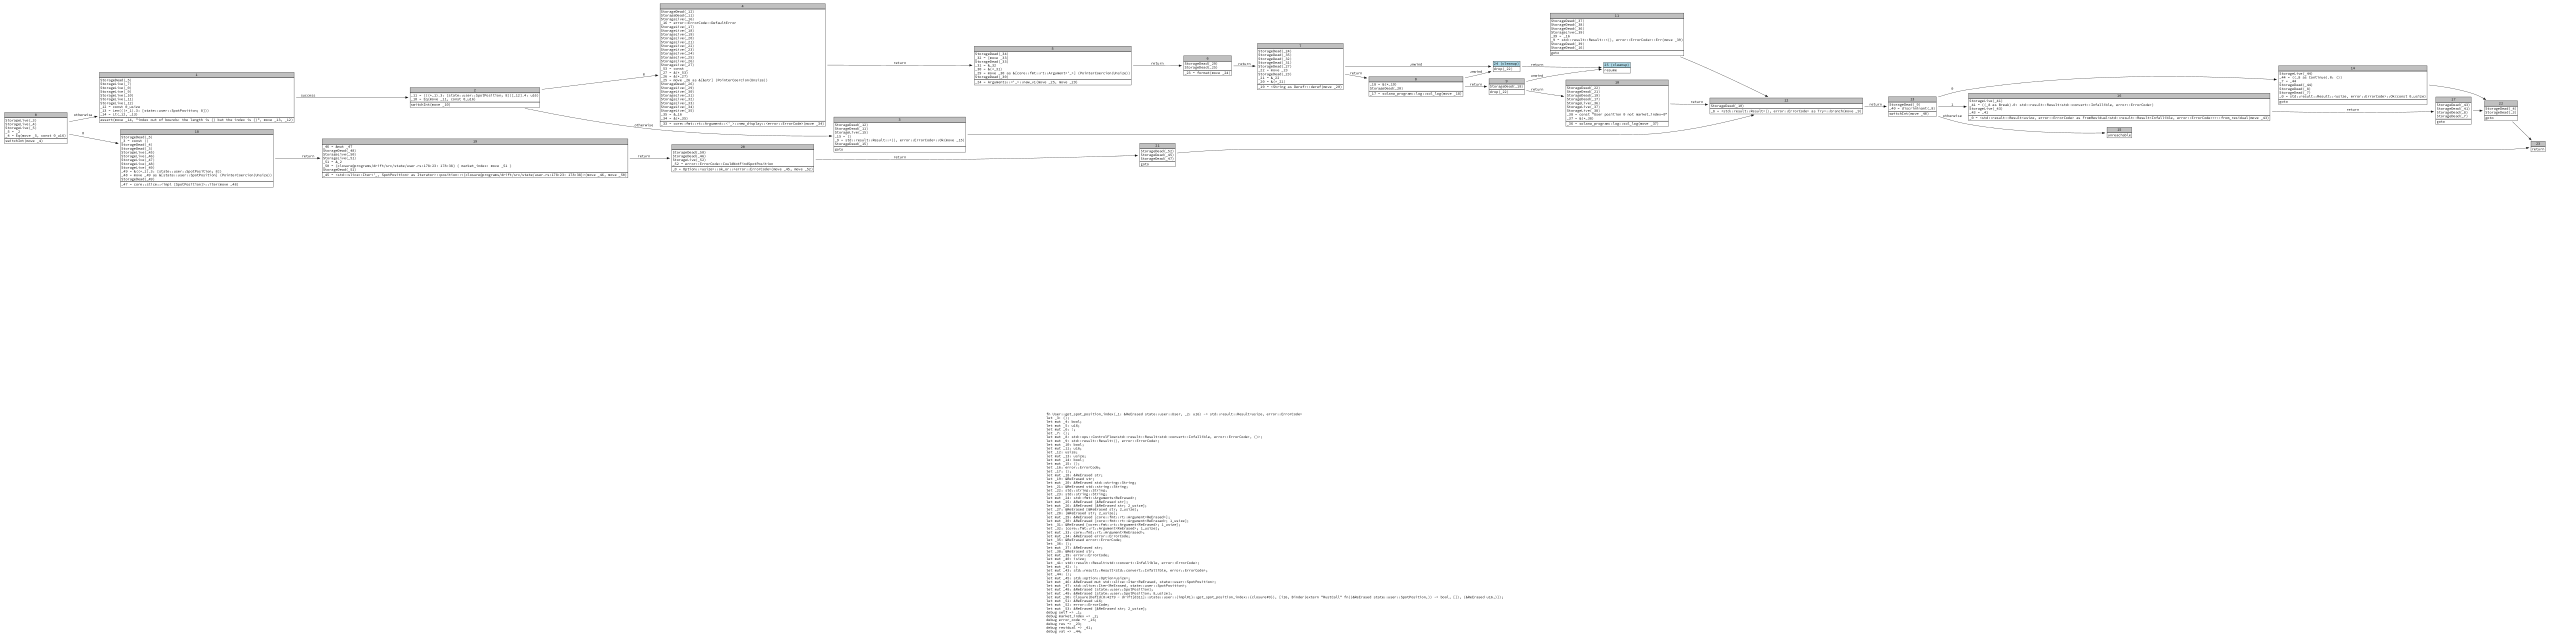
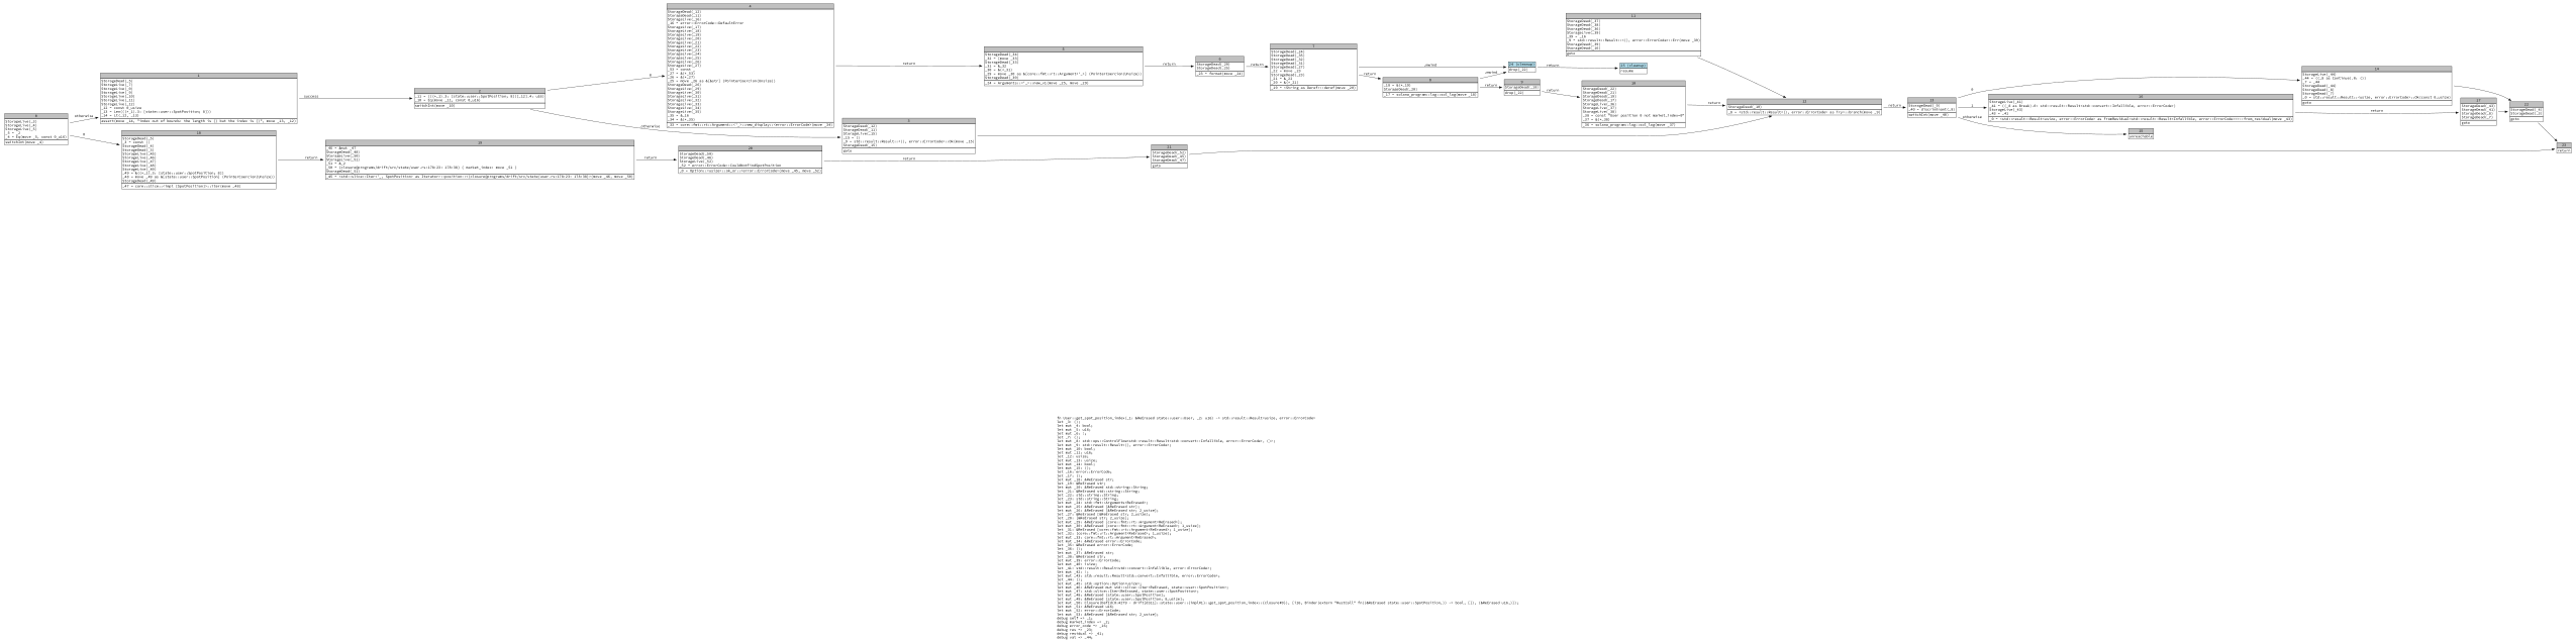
  digraph {
    fontname="Source Code Pro"
    label=<fn User::get_spot_position_index(_1: &amp;ReErased state::user::User, _2: u16) -&gt; std::result::Result&lt;usize, error::ErrorCode&gt;<br align="left"/>let _3: ();<br align="left"/>let mut _4: bool;<br align="left"/>let mut _5: u16;<br align="left"/>let mut _6: !;<br align="left"/>let _7: ();<br align="left"/>let mut _8: std::ops::ControlFlow&lt;std::result::Result&lt;std::convert::Infallible, error::ErrorCode&gt;, ()&gt;;<br align="left"/>let mut _9: std::result::Result&lt;(), error::ErrorCode&gt;;<br align="left"/>let mut _10: bool;<br align="left"/>let mut _11: u16;<br align="left"/>let _12: usize;<br align="left"/>let mut _13: usize;<br align="left"/>let mut _14: bool;<br align="left"/>let mut _15: ();<br align="left"/>let _16: error::ErrorCode;<br align="left"/>let _17: ();<br align="left"/>let mut _18: &amp;ReErased str;<br align="left"/>let _19: &amp;ReErased str;<br align="left"/>let mut _20: &amp;ReErased std::string::String;<br align="left"/>let _21: &amp;ReErased std::string::String;<br align="left"/>let _22: std::string::String;<br align="left"/>let _23: std::string::String;<br align="left"/>let mut _24: std::fmt::Arguments&lt;ReErased&gt;;<br align="left"/>let mut _25: &amp;ReErased [&amp;ReErased str];<br align="left"/>let mut _26: &amp;ReErased [&amp;ReErased str; 2_usize];<br align="left"/>let _27: &amp;ReErased [&amp;ReErased str; 2_usize];<br align="left"/>let _28: [&amp;ReErased str; 2_usize];<br align="left"/>let mut _29: &amp;ReErased [core::fmt::rt::Argument&lt;ReErased&gt;];<br align="left"/>let mut _30: &amp;ReErased [core::fmt::rt::Argument&lt;ReErased&gt;; 1_usize];<br align="left"/>let _31: &amp;ReErased [core::fmt::rt::Argument&lt;ReErased&gt;; 1_usize];<br align="left"/>let _32: [core::fmt::rt::Argument&lt;ReErased&gt;; 1_usize];<br align="left"/>let mut _33: core::fmt::rt::Argument&lt;ReErased&gt;;<br align="left"/>let mut _34: &amp;ReErased error::ErrorCode;<br align="left"/>let _35: &amp;ReErased error::ErrorCode;<br align="left"/>let _36: ();<br align="left"/>let mut _37: &amp;ReErased str;<br align="left"/>let _38: &amp;ReErased str;<br align="left"/>let mut _39: error::ErrorCode;<br align="left"/>let mut _40: isize;<br align="left"/>let _41: std::result::Result&lt;std::convert::Infallible, error::ErrorCode&gt;;<br align="left"/>let mut _42: !;<br align="left"/>let mut _43: std::result::Result&lt;std::convert::Infallible, error::ErrorCode&gt;;<br align="left"/>let _44: ();<br align="left"/>let mut _45: std::option::Option&lt;usize&gt;;<br align="left"/>let mut _46: &amp;ReErased mut std::slice::Iter&lt;ReErased, state::user::SpotPosition&gt;;<br align="left"/>let mut _47: std::slice::Iter&lt;ReErased, state::user::SpotPosition&gt;;<br align="left"/>let mut _48: &amp;ReErased [state::user::SpotPosition];<br align="left"/>let mut _49: &amp;ReErased [state::user::SpotPosition; 8_usize];<br align="left"/>let mut _50: Closure(DefId(0:4279 ~ drift[d311]::state::user::{impl#1}::get_spot_position_index::{closure#0}), [i16, Binder(extern &quot;RustCall&quot; fn((&amp;ReErased state::user::SpotPosition,)) -&gt; bool, []), (&amp;ReErased u16,)]);<br align="left"/>let mut _51: &amp;ReErased u16;<br align="left"/>let mut _52: error::ErrorCode;<br align="left"/>let mut _53: &amp;ReErased [&amp;ReErased str; 2_usize];<br align="left"/>debug self =&gt; _1;<br align="left"/>debug market_index =&gt; _2;<br align="left"/>debug error_code =&gt; _16;<br align="left"/>debug res =&gt; _23;<br align="left"/>debug residual =&gt; _41;<br align="left"/>debug val =&gt; _44;<br align="left"/>>
    rankdir=LR
    node [fontname="Source Code Pro" shape=none]
    edge [fontname="Source Code Pro"]
    n1 [label=<<table border="0" cellborder="1" cellspacing="0"><tr><td bgcolor="gray" align="center" colspan="1">0</td></tr><tr><td align="left" balign="left">StorageLive(_3)<br/>StorageLive(_4)<br/>StorageLive(_5)<br/>_5 = _2<br/>_4 = Eq(move _5, const 0_u16)<br/></td></tr><tr><td align="left">switchInt(move _4)</td></tr></table>>]
    n2 [label=<<table border="0" cellborder="1" cellspacing="0"><tr><td bgcolor="gray" align="center" colspan="1">1</td></tr><tr><td align="left" balign="left">StorageDead(_5)<br/>StorageLive(_7)<br/>StorageLive(_0)<br/>StorageLive(_9)<br/>StorageLive(_10)<br/>StorageLive(_11)<br/>StorageLive(_12)<br/>_12 = const 0_usize<br/>_13 = Len(((*_1).3: [state::user::SpotPosition; 8]))<br/>_14 = Lt(_12, _13)<br/></td></tr><tr><td align="left">assert(move _14, &quot;index out of bounds: the length is {} but the index is {}&quot;, move _13, _12)</td></tr></table>>]
    n3 [label=<<table border="0" cellborder="1" cellspacing="0"><tr><td bgcolor="gray" align="center" colspan="1">18</td></tr><tr><td align="left" balign="left">StorageDead(_5)<br/>_3 = const ()<br/>StorageDead(_4)<br/>StorageDead(_3)<br/>StorageLive(_45)<br/>StorageLive(_46)<br/>StorageLive(_47)<br/>StorageLive(_48)<br/>StorageLive(_49)<br/>_49 = &amp;((*_1).3: [state::user::SpotPosition; 8])<br/>_48 = move _49 as &amp;[state::user::SpotPosition] (PointerCoercion(Unsize))<br/>StorageDead(_49)<br/></td></tr><tr><td align="left">_47 = core::slice::&lt;impl [SpotPosition]&gt;::iter(move _48)</td></tr></table>>]
    n4 [label=<<table border="0" cellborder="1" cellspacing="0"><tr><td bgcolor="gray" align="center" colspan="1">2</td></tr><tr><td align="left" balign="left">_11 = (((*_1).3: [state::user::SpotPosition; 8])[_12].4: u16)<br/>_10 = Eq(move _11, const 0_u16)<br/></td></tr><tr><td align="left">switchInt(move _10)</td></tr></table>>]
    n5 [label=<<table border="0" cellborder="1" cellspacing="0"><tr><td bgcolor="gray" align="center" colspan="1">19</td></tr><tr><td align="left" balign="left">_46 = &amp;mut _47<br/>StorageDead(_48)<br/>StorageLive(_50)<br/>StorageLive(_51)<br/>_51 = &amp;_2<br/>_50 = {closure@programs/drift/src/state/user.rs:178:23: 178:38} { market_index: move _51 }<br/>StorageDead(_51)<br/></td></tr><tr><td align="left">_45 = &lt;std::slice::Iter&lt;'_, SpotPosition&gt; as Iterator&gt;::position::&lt;{closure@programs/drift/src/state/user.rs:178:23: 178:38}&gt;(move _46, move _50)</td></tr></table>>]
    n6 [label=<<table border="0" cellborder="1" cellspacing="0"><tr><td bgcolor="gray" align="center" colspan="1">3</td></tr><tr><td align="left" balign="left">StorageDead(_12)<br/>StorageDead(_11)<br/>StorageLive(_15)<br/>_15 = ()<br/>_9 = std::result::Result::&lt;(), error::ErrorCode&gt;::Ok(move _15)<br/>StorageDead(_15)<br/></td></tr><tr><td align="left">goto</td></tr></table>>]
    n7 [label=<<table border="0" cellborder="1" cellspacing="0"><tr><td bgcolor="gray" align="center" colspan="1">4</td></tr><tr><td align="left" balign="left">StorageDead(_12)<br/>StorageDead(_11)<br/>StorageLive(_16)<br/>_16 = error::ErrorCode::DefaultError<br/>StorageLive(_17)<br/>StorageLive(_18)<br/>StorageLive(_19)<br/>StorageLive(_20)<br/>StorageLive(_21)<br/>StorageLive(_22)<br/>StorageLive(_23)<br/>StorageLive(_24)<br/>StorageLive(_25)<br/>StorageLive(_26)<br/>StorageLive(_27)<br/>_53 = const _<br/>_27 = &amp;(*_53)<br/>_26 = &amp;(*_27)<br/>_25 = move _26 as &amp;[&amp;str] (PointerCoercion(Unsize))<br/>StorageDead(_26)<br/>StorageLive(_29)<br/>StorageLive(_30)<br/>StorageLive(_31)<br/>StorageLive(_32)<br/>StorageLive(_33)<br/>StorageLive(_34)<br/>StorageLive(_35)<br/>_35 = &amp;_16<br/>_34 = &amp;(*_35)<br/></td></tr><tr><td align="left">_33 = core::fmt::rt::Argument::&lt;'_&gt;::new_display::&lt;error::ErrorCode&gt;(move _34)</td></tr></table>>]
    n8 [label=<<table border="0" cellborder="1" cellspacing="0"><tr><td bgcolor="gray" align="center" colspan="1">12</td></tr><tr><td align="left" balign="left">StorageDead(_10)<br/></td></tr><tr><td align="left">_8 = &lt;std::result::Result&lt;(), error::ErrorCode&gt; as Try&gt;::branch(move _9)</td></tr></table>>]
    n9 [label=<<table border="0" cellborder="1" cellspacing="0"><tr><td bgcolor="gray" align="center" colspan="1">5</td></tr><tr><td align="left" balign="left">StorageDead(_34)<br/>_32 = [move _33]<br/>StorageDead(_33)<br/>_31 = &amp;_32<br/>_30 = &amp;(*_31)<br/>_29 = move _30 as &amp;[core::fmt::rt::Argument&lt;'_&gt;] (PointerCoercion(Unsize))<br/>StorageDead(_30)<br/></td></tr><tr><td align="left">_24 = Arguments::&lt;'_&gt;::new_v1(move _25, move _29)</td></tr></table>>]
    n10 [label=<<table border="0" cellborder="1" cellspacing="0"><tr><td bgcolor="gray" align="center" colspan="1">13</td></tr><tr><td align="left" balign="left">StorageDead(_9)<br/>_40 = discriminant(_8)<br/></td></tr><tr><td align="left">switchInt(move _40)</td></tr></table>>]
    n11 [label=<<table border="0" cellborder="1" cellspacing="0"><tr><td bgcolor="gray" align="center" colspan="1">6</td></tr><tr><td align="left" balign="left">StorageDead(_29)<br/>StorageDead(_25)<br/></td></tr><tr><td align="left">_23 = format(move _24)</td></tr></table>>]
    n12 [label=<<table border="0" cellborder="1" cellspacing="0"><tr><td bgcolor="gray" align="center" colspan="1">7</td></tr><tr><td align="left" balign="left">StorageDead(_24)<br/>StorageDead(_35)<br/>StorageDead(_32)<br/>StorageDead(_31)<br/>StorageDead(_27)<br/>_22 = move _23<br/>StorageDead(_23)<br/>_21 = &amp;_22<br/>_20 = &amp;(*_21)<br/></td></tr><tr><td align="left">_19 = &lt;String as Deref&gt;::deref(move _20)</td></tr></table>>]
    n13 [label=<<table border="0" cellborder="1" cellspacing="0"><tr><td bgcolor="gray" align="center" colspan="1">8</td></tr><tr><td align="left" balign="left">_18 = &amp;(*_19)<br/>StorageDead(_20)<br/></td></tr><tr><td align="left">_17 = solana_program::log::sol_log(move _18)</td></tr></table>>]
    n14 [label=<<table border="0" cellborder="1" cellspacing="0"><tr><td bgcolor="lightblue" align="center" colspan="1">24 (cleanup)</td></tr><tr><td align="left">drop(_22)</td></tr></table>>]
    n15 [label=<<table border="0" cellborder="1" cellspacing="0"><tr><td bgcolor="gray" align="center" colspan="1">9</td></tr><tr><td align="left" balign="left">StorageDead(_18)<br/></td></tr><tr><td align="left">drop(_22)</td></tr></table>>]
    n16 [label=<<table border="0" cellborder="1" cellspacing="0"><tr><td bgcolor="lightblue" align="center" colspan="1">25 (cleanup)</td></tr><tr><td align="left">resume</td></tr></table>>]
    n17 [label=<<table border="0" cellborder="1" cellspacing="0"><tr><td bgcolor="gray" align="center" colspan="1">10</td></tr><tr><td align="left" balign="left">StorageDead(_22)<br/>StorageDead(_21)<br/>StorageDead(_19)<br/>StorageDead(_17)<br/>StorageLive(_36)<br/>StorageLive(_37)<br/>StorageLive(_38)<br/>_38 = const &quot;User position 0 not market_index=0&quot;<br/>_37 = &amp;(*_38)<br/></td></tr><tr><td align="left">_36 = solana_program::log::sol_log(move _37)</td></tr></table>>]
    n18 [label=<<table border="0" cellborder="1" cellspacing="0"><tr><td bgcolor="gray" align="center" colspan="1">11</td></tr><tr><td align="left" balign="left">StorageDead(_37)<br/>StorageDead(_38)<br/>StorageDead(_36)<br/>StorageLive(_39)<br/>_39 = _16<br/>_9 = std::result::Result::&lt;(), error::ErrorCode&gt;::Err(move _39)<br/>StorageDead(_39)<br/>StorageDead(_16)<br/></td></tr><tr><td align="left">goto</td></tr></table>>]
    n19 [label=<<table border="0" cellborder="1" cellspacing="0"><tr><td bgcolor="gray" align="center" colspan="1">14</td></tr><tr><td align="left" balign="left">StorageLive(_44)<br/>_44 = ((_8 as Continue).0: ())<br/>_7 = _44<br/>StorageDead(_44)<br/>StorageDead(_8)<br/>StorageDead(_7)<br/>_0 = std::result::Result::&lt;usize, error::ErrorCode&gt;::Ok(const 0_usize)<br/></td></tr><tr><td align="left">goto</td></tr></table>>]
    n20 [label=<<table border="0" cellborder="1" cellspacing="0"><tr><td bgcolor="gray" align="center" colspan="1">15</td></tr><tr><td align="left">unreachable</td></tr></table>>]
    n21 [label=<<table border="0" cellborder="1" cellspacing="0"><tr><td bgcolor="gray" align="center" colspan="1">16</td></tr><tr><td align="left" balign="left">StorageLive(_41)<br/>_41 = ((_8 as Break).0: std::result::Result&lt;std::convert::Infallible, error::ErrorCode&gt;)<br/>StorageLive(_43)<br/>_43 = _41<br/></td></tr><tr><td align="left">_0 = &lt;std::result::Result&lt;usize, error::ErrorCode&gt; as FromResidual&lt;std::result::Result&lt;Infallible, error::ErrorCode&gt;&gt;&gt;::from_residual(move _43)</td></tr></table>>]
    n22 [label=<<table border="0" cellborder="1" cellspacing="0"><tr><td bgcolor="gray" align="center" colspan="1">22</td></tr><tr><td align="left" balign="left">StorageDead(_4)<br/>StorageDead(_3)<br/></td></tr><tr><td align="left">goto</td></tr></table>>]
    n23 [label=<<table border="0" cellborder="1" cellspacing="0"><tr><td bgcolor="gray" align="center" colspan="1">17</td></tr><tr><td align="left" balign="left">StorageDead(_43)<br/>StorageDead(_41)<br/>StorageDead(_8)<br/>StorageDead(_7)<br/></td></tr><tr><td align="left">goto</td></tr></table>>]
    n24 [label=<<table border="0" cellborder="1" cellspacing="0"><tr><td bgcolor="gray" align="center" colspan="1">23</td></tr><tr><td align="left">return</td></tr></table>>]
    n25 [label=<<table border="0" cellborder="1" cellspacing="0"><tr><td bgcolor="gray" align="center" colspan="1">20</td></tr><tr><td align="left" balign="left">StorageDead(_50)<br/>StorageDead(_46)<br/>StorageLive(_52)<br/>_52 = error::ErrorCode::CouldNotFindSpotPosition<br/></td></tr><tr><td align="left">_0 = Option::&lt;usize&gt;::ok_or::&lt;error::ErrorCode&gt;(move _45, move _52)</td></tr></table>>]
    n26 [label=<<table border="0" cellborder="1" cellspacing="0"><tr><td bgcolor="gray" align="center" colspan="1">21</td></tr><tr><td align="left" balign="left">StorageDead(_52)<br/>StorageDead(_45)<br/>StorageDead(_47)<br/></td></tr><tr><td align="left">goto</td></tr></table>>]
    n1 -> n2 [label=otherwise]
    n1 -> n3 [label=0]
    n2 -> n4 [label=success]
    n3 -> n5 [label=return]
    n4 -> n6 [label=otherwise]
    n4 -> n7 [label=0]
    n5 -> n25 [label=return]
    n6 -> n8
    n7 -> n9 [label=return]
    n8 -> n10 [label=return]
    n9 -> n11 [label=return]
    n10 -> n19 [label=0]
    n10 -> n20 [label=otherwise]
    n10 -> n21 [label=1]
    n11 -> n12 [label=return]
    n12 -> n13 [label=return]
    n12 -> n14 [label=unwind]
    n13 -> n14 [label=unwind]
    n13 -> n15 [label=return]
    n14 -> n16 [label=return]
-   n15 -> n16 [label=unwind]
    n15 -> n17 [label=return]
    n17 -> n8 [label=return]
    n18 -> n8
    n19 -> n22
    n21 -> n23 [label=return]
    n22 -> n24
    n23 -> n22
    n25 -> n26 [label=return]
    n26 -> n24
  }
